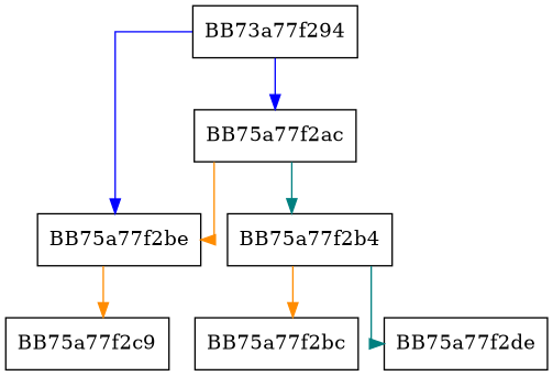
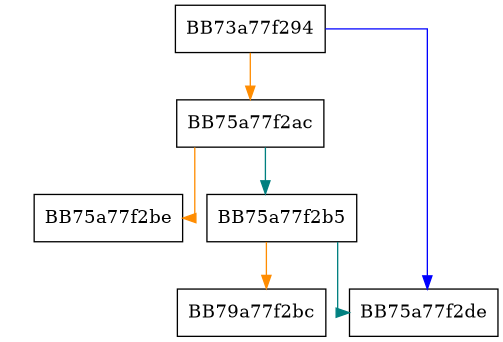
  digraph {
    splines=ortho
    node [shape=box]
    edge [color=darkorange]
    n1 [label=BB73a77f294]
    BB75a77f2be
    BB75a77f2ac
-   BB75a77f2c9
-   BB75a77f2b4
+   BB75a77f2b4 [label=BB75a77f2b5]
    BB75a77f2de
-   BB75a77f2bc
-   n1 -> BB75a77f2be [color=blue]
-   n1 -> BB75a77f2ac [color=blue]
-   BB75a77f2be -> BB75a77f2c9
+   BB75a77f2bc [label=BB79a77f2bc]
+   n1 -> BB75a77f2de [color=blue]
+   n1 -> BB75a77f2ac
    BB75a77f2ac -> BB75a77f2be
    BB75a77f2ac -> BB75a77f2b4 [color=teal]
    BB75a77f2b4 -> BB75a77f2de [color=teal]
    BB75a77f2b4 -> BB75a77f2bc
  }
